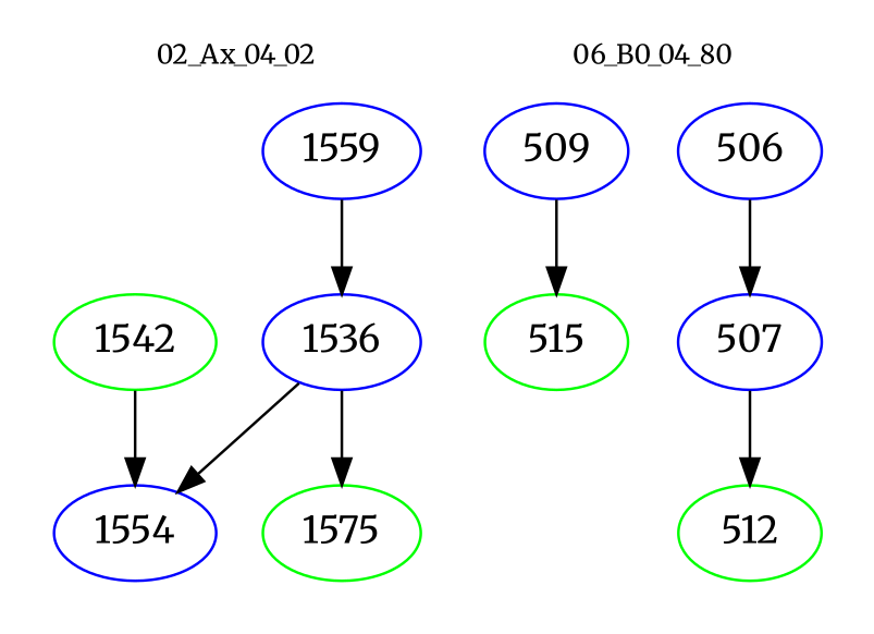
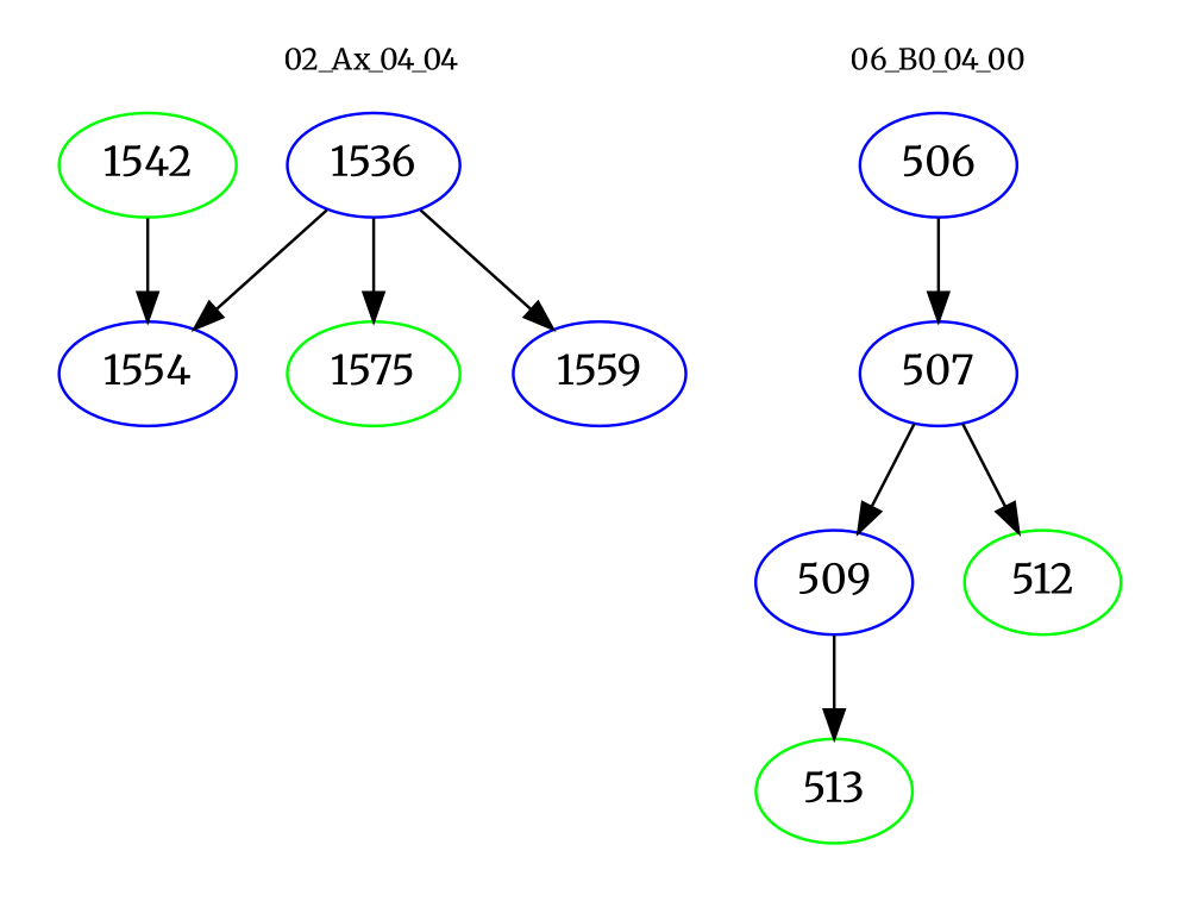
  digraph {
    fontname=Merriweather
    node [color=blue fontname=Merriweather]
    edge [color=black fontname=Merriweather]
    n1 [label=1536]
    n2 [label=1554]
    n3 [color=green label=1575]
    n4 [label=1559]
    n5 [color=green label=1542]
    n6 [label=507]
    n7 [label=506]
    n8 [label=509]
    n9 [color=green label=512]
-   n10 [color=green label=515]
+   n10 [color=green label=513]
    subgraph cluster_1 {
      color=white
      fontsize=10
-     label="02_Ax_04_02"
+     label="02_Ax_04_04"
      n1
      n2
      n3
      n4
      n5
    }
    subgraph cluster_2 {
      color=white
      fontsize=10
-     label="06_B0_04_80"
+     label="06_B0_04_00"
      n6
      n7
      n8
      n9
      n10
    }
    n1 -> n2
    n1 -> n3
-   n4 -> n1
+   n1 -> n4
    n5 -> n2
+   n6 -> n8
    n6 -> n9
    n7 -> n6
    n8 -> n10
  }
